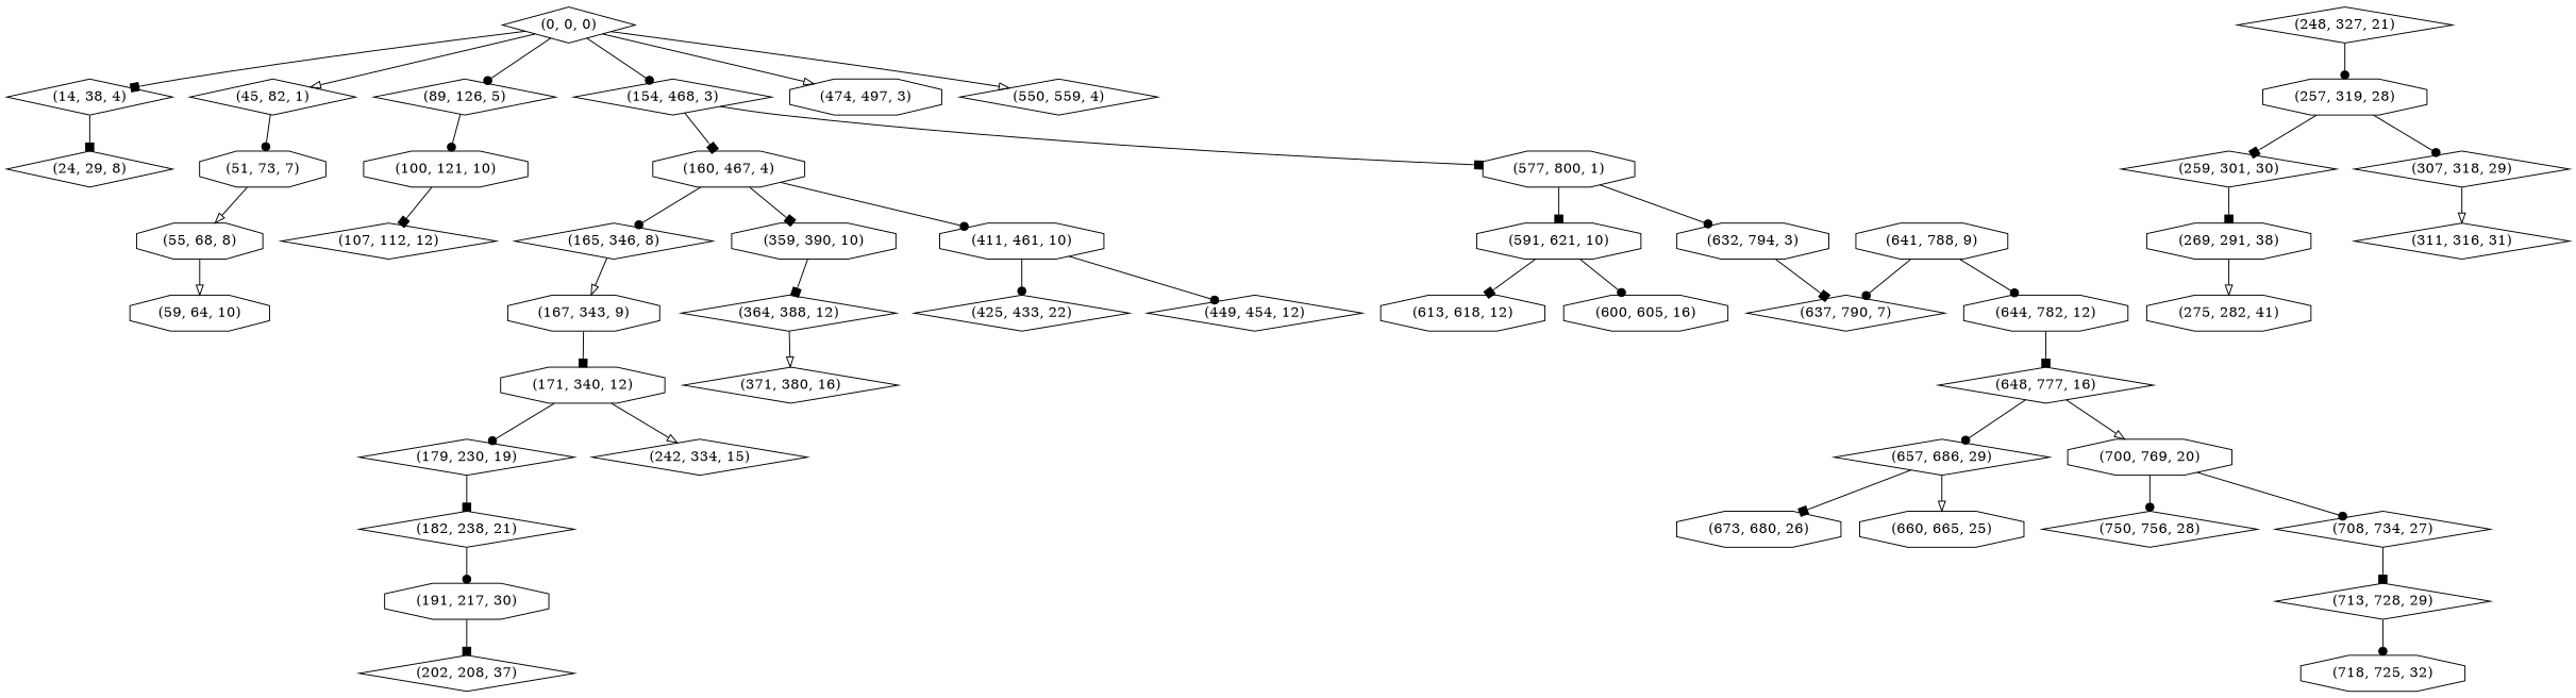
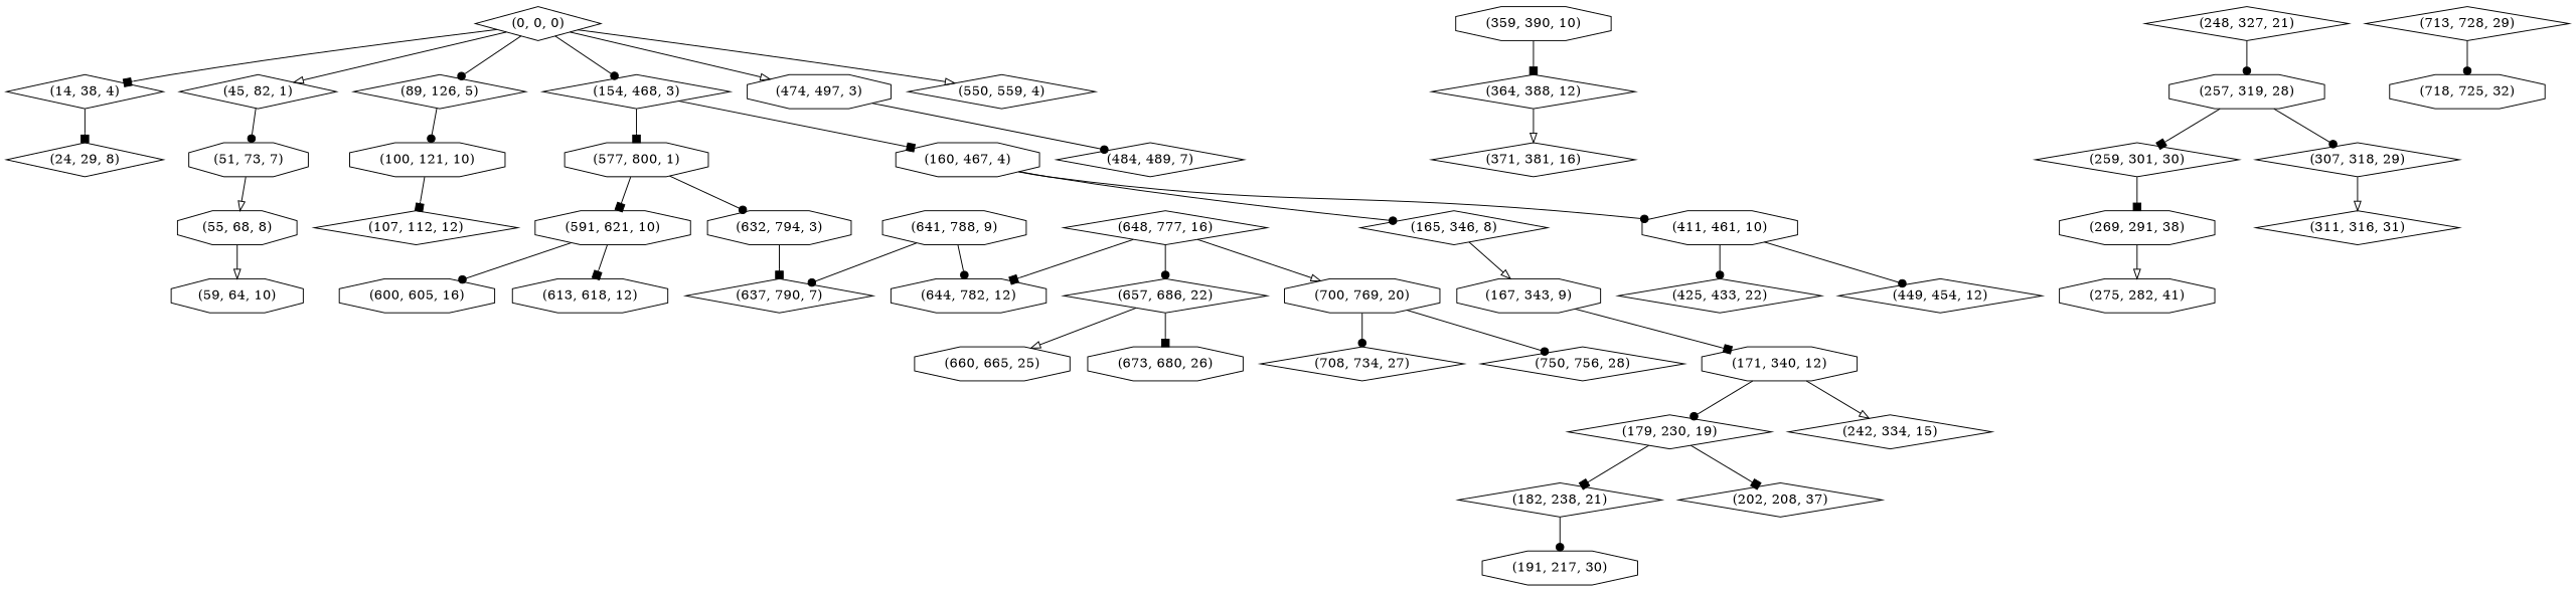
  digraph {
    node [shape=diamond]
    edge [arrowhead=dot]
    "(0, 0, 0)"
    "(14, 38, 4)"
    "(45, 82, 1)"
    "(89, 126, 5)"
    "(154, 468, 3)"
    "(474, 497, 3)" [shape=octagon]
    "(550, 559, 4)"
    "(24, 29, 8)"
    "(51, 73, 7)" [shape=octagon]
    "(100, 121, 10)" [shape=octagon]
    "(577, 800, 1)" [shape=octagon]
    "(160, 467, 4)" [shape=octagon]
+   "(484, 489, 7)"
    "(591, 621, 10)" [shape=octagon]
    "(632, 794, 3)" [shape=octagon]
    "(55, 68, 8)" [shape=octagon]
    "(59, 64, 10)" [shape=octagon]
    "(107, 112, 12)"
    "(165, 346, 8)"
    "(359, 390, 10)" [shape=octagon]
    "(411, 461, 10)" [shape=octagon]
    "(167, 343, 9)" [shape=octagon]
    "(364, 388, 12)"
    "(425, 433, 22)"
    "(449, 454, 12)"
    "(171, 340, 12)" [shape=octagon]
    "(179, 230, 19)"
    "(242, 334, 15)"
    n29 [label="(182, 238, 21)"]
    "(191, 217, 30)" [shape=octagon]
    "(202, 208, 37)"
    "(257, 319, 28)" [shape=octagon]
    "(248, 327, 21)"
    "(259, 301, 30)"
    "(307, 318, 29)"
    "(269, 291, 38)" [shape=octagon]
    "(311, 316, 31)"
    "(275, 282, 41)" [shape=octagon]
-   "(371, 381, 16)" [label="(371, 380, 16)"]
+   "(371, 381, 16)"
    "(600, 605, 16)" [shape=octagon]
    "(613, 618, 12)" [shape=octagon]
    "(637, 790, 7)"
    "(641, 788, 9)" [shape=octagon]
    "(644, 782, 12)" [shape=octagon]
    "(648, 777, 16)"
-   "(657, 686, 22)" [label="(657, 686, 29)"]
+   "(657, 686, 22)"
    "(700, 769, 20)" [shape=octagon]
    "(660, 665, 25)" [shape=octagon]
    "(673, 680, 26)" [shape=octagon]
    "(708, 734, 27)"
    "(750, 756, 28)"
    "(713, 728, 29)"
    "(718, 725, 32)" [shape=octagon]
    "(0, 0, 0)" -> "(14, 38, 4)" [arrowhead=box]
    "(0, 0, 0)" -> "(45, 82, 1)" [arrowhead=onormal]
    "(0, 0, 0)" -> "(89, 126, 5)"
    "(0, 0, 0)" -> "(154, 468, 3)"
    "(0, 0, 0)" -> "(474, 497, 3)" [arrowhead=onormal]
    "(0, 0, 0)" -> "(550, 559, 4)" [arrowhead=onormal]
    "(14, 38, 4)" -> "(24, 29, 8)" [arrowhead=box]
    "(45, 82, 1)" -> "(51, 73, 7)"
    "(89, 126, 5)" -> "(100, 121, 10)"
    "(154, 468, 3)" -> "(577, 800, 1)" [arrowhead=box]
    "(154, 468, 3)" -> "(160, 467, 4)" [arrowhead=box]
+   "(474, 497, 3)" -> "(484, 489, 7)"
    "(51, 73, 7)" -> "(55, 68, 8)" [arrowhead=onormal]
    "(100, 121, 10)" -> "(107, 112, 12)" [arrowhead=box]
    "(577, 800, 1)" -> "(591, 621, 10)" [arrowhead=box]
    "(577, 800, 1)" -> "(632, 794, 3)"
    "(160, 467, 4)" -> "(165, 346, 8)"
-   "(160, 467, 4)" -> "(359, 390, 10)" [arrowhead=box]
    "(160, 467, 4)" -> "(411, 461, 10)"
    "(591, 621, 10)" -> "(600, 605, 16)"
    "(591, 621, 10)" -> "(613, 618, 12)" [arrowhead=box]
    "(632, 794, 3)" -> "(637, 790, 7)" [arrowhead=box]
    "(55, 68, 8)" -> "(59, 64, 10)" [arrowhead=onormal]
    "(165, 346, 8)" -> "(167, 343, 9)" [arrowhead=onormal]
    "(359, 390, 10)" -> "(364, 388, 12)" [arrowhead=box]
    "(411, 461, 10)" -> "(425, 433, 22)"
    "(411, 461, 10)" -> "(449, 454, 12)"
    "(167, 343, 9)" -> "(171, 340, 12)" [arrowhead=box]
    "(364, 388, 12)" -> "(371, 381, 16)" [arrowhead=onormal]
    "(171, 340, 12)" -> "(179, 230, 19)"
    "(171, 340, 12)" -> "(242, 334, 15)" [arrowhead=onormal]
    "(179, 230, 19)" -> n29 [arrowhead=box]
    n29 -> "(191, 217, 30)"
-   "(191, 217, 30)" -> "(202, 208, 37)" [arrowhead=box]
+   "(179, 230, 19)" -> "(202, 208, 37)" [arrowhead=box]
    "(257, 319, 28)" -> "(259, 301, 30)" [arrowhead=box]
    "(257, 319, 28)" -> "(307, 318, 29)"
    "(248, 327, 21)" -> "(257, 319, 28)"
    "(259, 301, 30)" -> "(269, 291, 38)" [arrowhead=box]
    "(307, 318, 29)" -> "(311, 316, 31)" [arrowhead=onormal]
    "(269, 291, 38)" -> "(275, 282, 41)" [arrowhead=onormal]
    "(641, 788, 9)" -> "(637, 790, 7)"
    "(641, 788, 9)" -> "(644, 782, 12)"
-   "(644, 782, 12)" -> "(648, 777, 16)" [arrowhead=box]
+   "(648, 777, 16)" -> "(644, 782, 12)" [arrowhead=box]
    "(648, 777, 16)" -> "(657, 686, 22)"
    "(648, 777, 16)" -> "(700, 769, 20)" [arrowhead=onormal]
    "(657, 686, 22)" -> "(660, 665, 25)" [arrowhead=onormal]
    "(657, 686, 22)" -> "(673, 680, 26)" [arrowhead=box]
    "(700, 769, 20)" -> "(708, 734, 27)"
    "(700, 769, 20)" -> "(750, 756, 28)"
-   "(708, 734, 27)" -> "(713, 728, 29)" [arrowhead=box]
    "(713, 728, 29)" -> "(718, 725, 32)"
  }
